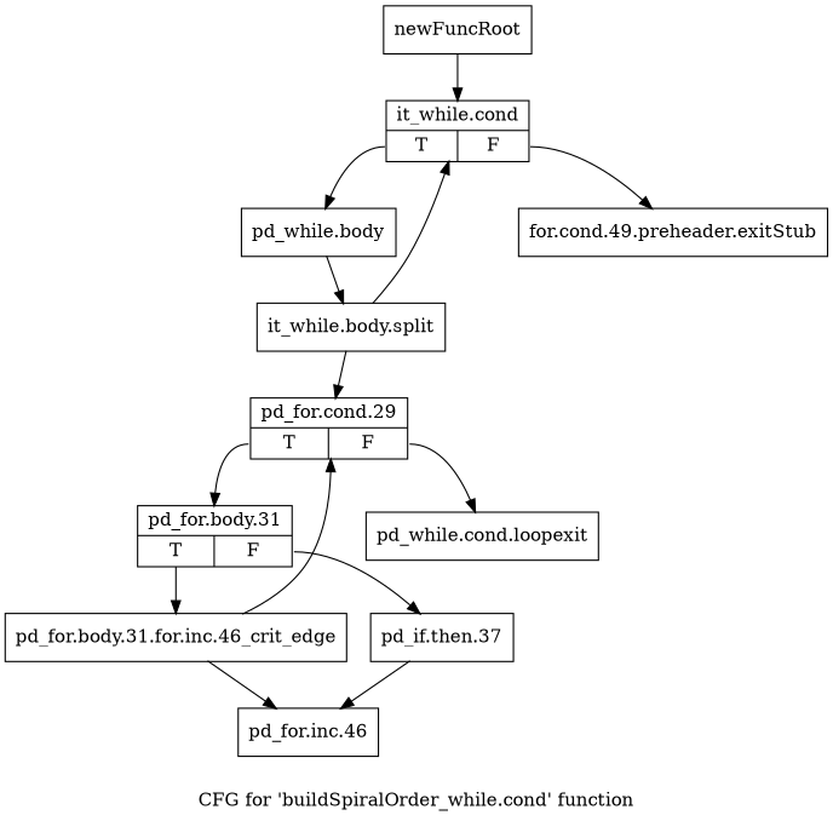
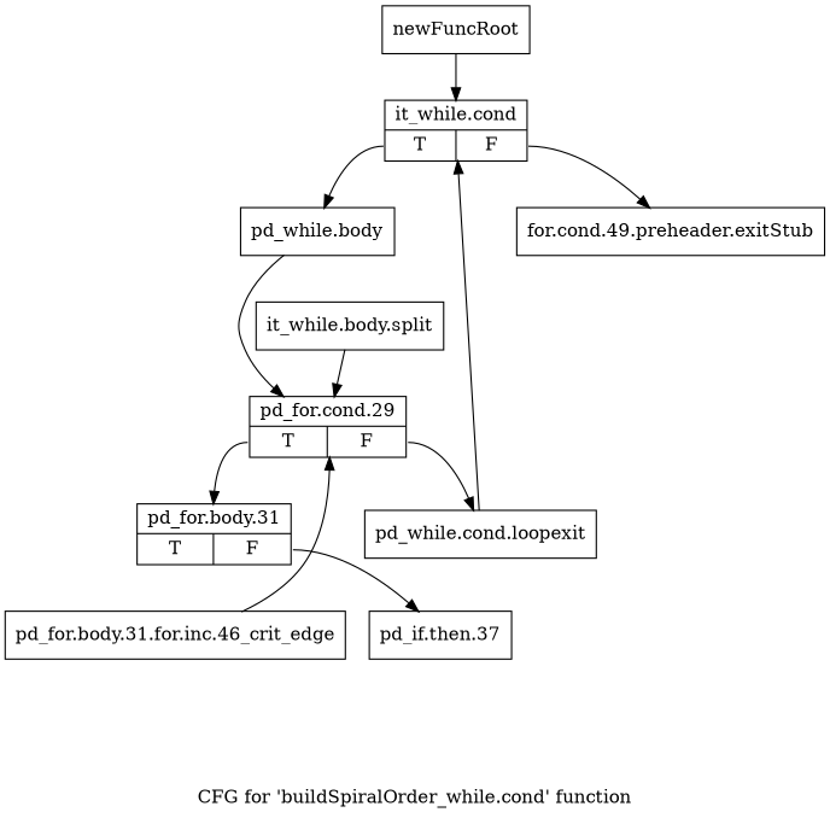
  digraph {
    label="CFG for 'buildSpiralOrder_while.cond' function"
    node [shape=record]
    n1 [label="{newFuncRoot}"]
    n2 [label="{it_while.cond|{<s0>T|<s1>F}}"]
    n3 [label="{for.cond.49.preheader.exitStub}"]
    n4 [label="{pd_while.body}"]
    n5 [label="{it_while.body.split}"]
    n6 [label="{pd_for.cond.29|{<s0>T|<s1>F}}"]
    n7 [label="{pd_for.body.31|{<s0>T|<s1>F}}"]
    n8 [label="{pd_while.cond.loopexit}"]
    n9 [label="{pd_for.body.31.for.inc.46_crit_edge}"]
    n10 [label="{pd_if.then.37}"]
-   n11 [label="{pd_for.inc.46}"]
    n1 -> n2
    n2 -> n3 [tailport=s1]
    n2 -> n4 [tailport=s0]
-   n4 -> n5
+   n4 -> n6
    n5 -> n6
    n6 -> n7 [tailport=s0]
    n6 -> n8 [tailport=s1]
-   n7 -> n9 [tailport=s0]
    n7 -> n10 [tailport=s1]
-   n5 -> n2
+   n8 -> n2
    n9 -> n6
-   n9 -> n11
-   n10 -> n11
  }
